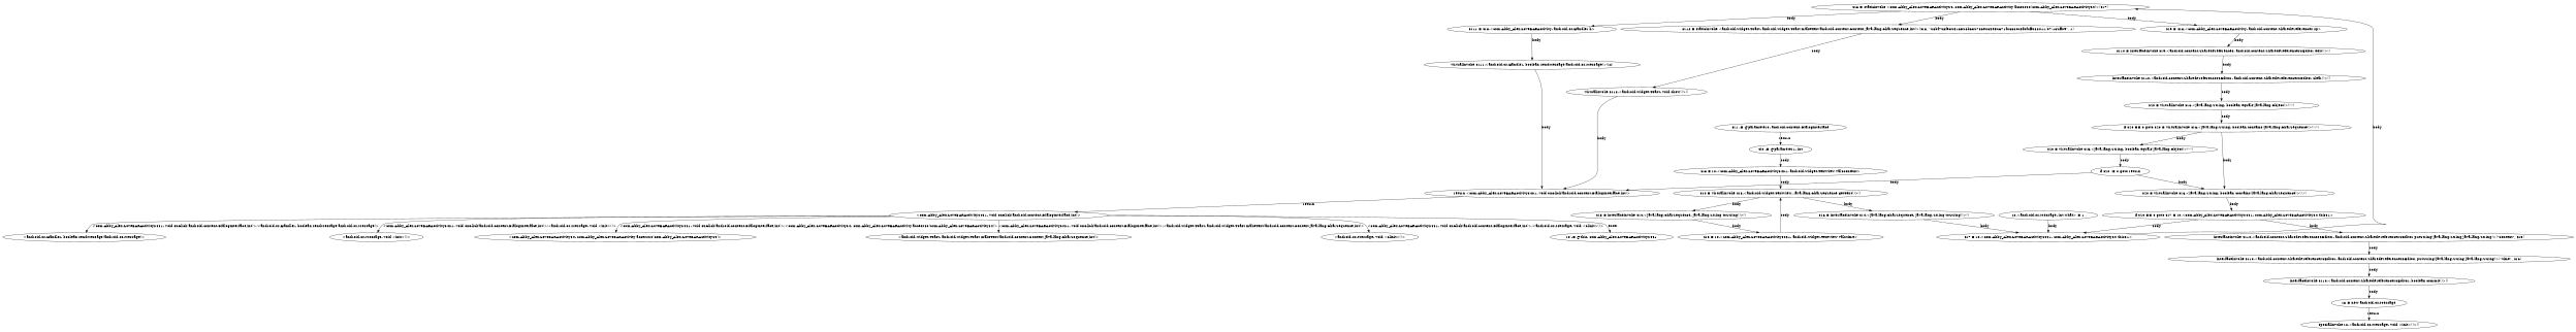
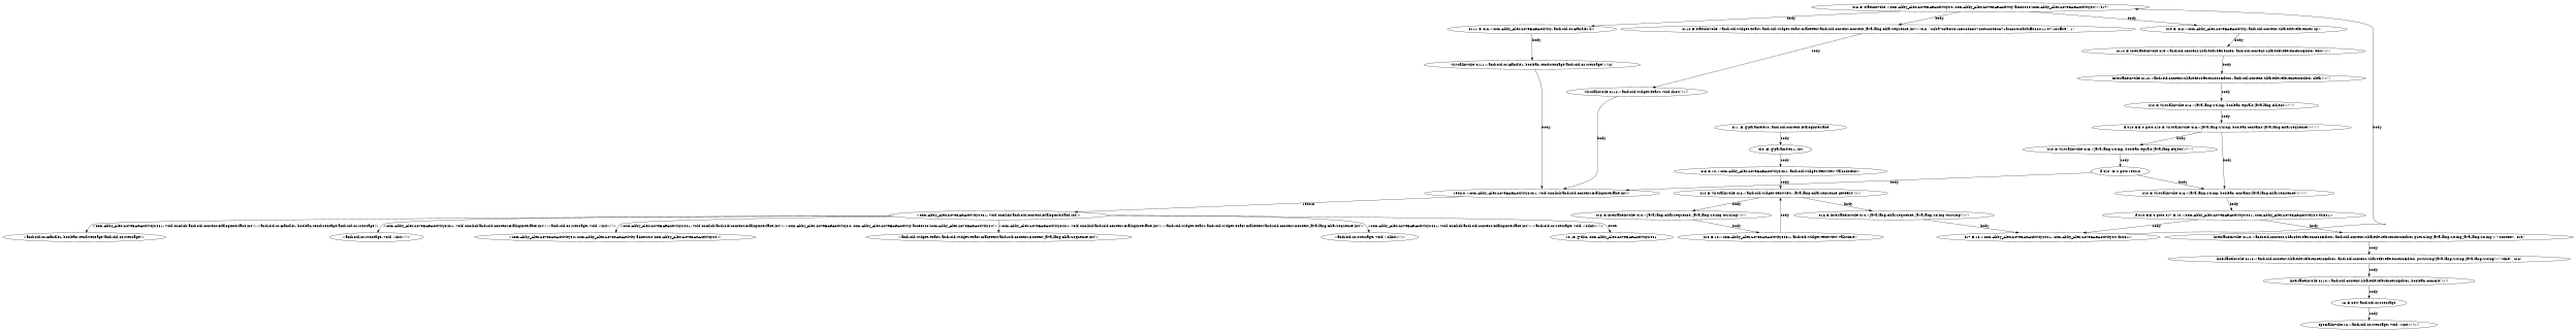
  digraph {
    "<com.Abby_Alex.LoveBARActivity$4$1: void onClick(android.content.DialogInterface,int)>"
    "<android.os.Message: void <clinit>()>"
    "r0 := @this: com.Abby_Alex.LoveBARActivity$4$1"
    "<android.os.Handler: boolean sendMessage(android.os.Message)>"
    "<android.os.Message: void <init>()>"
    "<com.Abby_Alex.LoveBARActivity$4: com.Abby_Alex.LoveBARActivity access$0(com.Abby_Alex.LoveBARActivity$4)>"
    "<android.widget.Toast: android.widget.Toast makeText(android.content.Context,java.lang.CharSequence,int)>"
    "$r1 := @parameter0: android.content.DialogInterface"
    "$i0 := @parameter1: int"
    "$r3 = r0.<com.Abby_Alex.LoveBARActivity$4$1: android.widget.TextView val$content>"
    "$r4 = virtualinvoke $r3.<android.widget.TextView: java.lang.CharSequence getText()>()"
    "$r5 = interfaceinvoke $r4.<java.lang.CharSequence: java.lang.String toString()>()"
    "$r6 = interfaceinvoke $r4.<java.lang.CharSequence: java.lang.String toString()>()"
    "$r3 = r0.<com.Abby_Alex.LoveBARActivity$4$1: android.widget.TextView val$time>"
    "$r7 = r0.<com.Abby_Alex.LoveBARActivity$4$1: com.Abby_Alex.LoveBARActivity$4 this$1>"
    "$r8 = staticinvoke <com.Abby_Alex.LoveBARActivity$4: com.Abby_Alex.LoveBARActivity access$0(com.Abby_Alex.LoveBARActivity$4)>($r7)"
    "$r9 = $r8.<com.Abby_Alex.LoveBARActivity: android.content.SharedPreferences sp>"
    "$r11 = $r8.<com.Abby_Alex.LoveBARActivity: android.os.Handler h>"
    "$r12 = staticinvoke <android.widget.Toast: android.widget.Toast makeText(android.content.Context,java.lang.CharSequence,int)>($r8, \"\u8bf7\u8f93\u5165\u6b63\u786e\u65e5\u671f\u683c\u5f0f\uff082011/07/16\uff09\", 1)"
    "$r10 = interfaceinvoke $r9.<android.content.SharedPreferences: android.content.SharedPreferences$Editor edit()>()"
    "virtualinvoke $r11.<android.os.Handler: boolean sendMessage(android.os.Message)>(r2)"
    "virtualinvoke $r12.<android.widget.Toast: void show()>()"
    "interfaceinvoke $r10.<android.content.SharedPreferences$Editor: android.content.SharedPreferences$Editor clear()>()"
    "$z0 = virtualinvoke $r6.<java.lang.String: boolean equals(java.lang.Object)>(\"\")"
    "if $z0 == 0 goto $z0 = virtualinvoke $r6.<java.lang.String: boolean contains(java.lang.CharSequence)>(\"/\")"
    "$z0 = virtualinvoke $r5.<java.lang.String: boolean equals(java.lang.Object)>(\"\")"
    "$z0 = virtualinvoke $r6.<java.lang.String: boolean contains(java.lang.CharSequence)>(\"/\")"
    "if $z0 != 0 goto return"
    "if $z0 == 0 goto $r7 = r0.<com.Abby_Alex.LoveBARActivity$4$1: com.Abby_Alex.LoveBARActivity$4 this$1>"
    "return <com.Abby_Alex.LoveBARActivity$4$1: void onClick(android.content.DialogInterface,int)>"
    "interfaceinvoke $r10.<android.content.SharedPreferences$Editor: android.content.SharedPreferences$Editor putString(java.lang.String,java.lang.String)>(\"content\", $r5)"
    "interfaceinvoke $r10.<android.content.SharedPreferences$Editor: android.content.SharedPreferences$Editor putString(java.lang.String,java.lang.String)>(\"time\", $r6)"
    "interfaceinvoke $r10.<android.content.SharedPreferences$Editor: boolean commit()>()"
    n34 [label="r8 = new android.os.Message"]
    "specialinvoke r2.<android.os.Message: void <init>()>()"
-   "r2.<android.os.Message: int what> = 1"
    "<com.Abby_Alex.LoveBARActivity$4$1: void onClick(android.content.DialogInterface,int)>" -> "<android.os.Message: void <clinit>()>" [label="<com.Abby_Alex.LoveBARActivity$4$1: void onClick(android.content.DialogInterface,int)>/<android.os.Message: void <clinit>()>"]
    "<com.Abby_Alex.LoveBARActivity$4$1: void onClick(android.content.DialogInterface,int)>" -> "r0 := @this: com.Abby_Alex.LoveBARActivity$4$1" [label=enter]
    "<com.Abby_Alex.LoveBARActivity$4$1: void onClick(android.content.DialogInterface,int)>" -> "<android.os.Handler: boolean sendMessage(android.os.Message)>" [label="<com.Abby_Alex.LoveBARActivity$4$1: void onClick(android.content.DialogInterface,int)>/<android.os.Handler: boolean sendMessage(android.os.Message)>"]
    "<com.Abby_Alex.LoveBARActivity$4$1: void onClick(android.content.DialogInterface,int)>" -> "<android.os.Message: void <init>()>" [label="<com.Abby_Alex.LoveBARActivity$4$1: void onClick(android.content.DialogInterface,int)>/<android.os.Message: void <init>()>"]
    "<com.Abby_Alex.LoveBARActivity$4$1: void onClick(android.content.DialogInterface,int)>" -> "<com.Abby_Alex.LoveBARActivity$4: com.Abby_Alex.LoveBARActivity access$0(com.Abby_Alex.LoveBARActivity$4)>" [label="<com.Abby_Alex.LoveBARActivity$4$1: void onClick(android.content.DialogInterface,int)>/<com.Abby_Alex.LoveBARActivity$4: com.Abby_Alex.LoveBARActivity access$0(com.Abby_Alex.LoveBARActivity$4)>"]
    "<com.Abby_Alex.LoveBARActivity$4$1: void onClick(android.content.DialogInterface,int)>" -> "<android.widget.Toast: android.widget.Toast makeText(android.content.Context,java.lang.CharSequence,int)>" [label="<com.Abby_Alex.LoveBARActivity$4$1: void onClick(android.content.DialogInterface,int)>/<android.widget.Toast: android.widget.Toast makeText(android.content.Context,java.lang.CharSequence,int)>"]
-   "$r1 := @parameter0: android.content.DialogInterface" -> "$i0 := @parameter1: int" [label=return]
+   "$r1 := @parameter0: android.content.DialogInterface" -> "$i0 := @parameter1: int" [label=body]
    "$i0 := @parameter1: int" -> "$r3 = r0.<com.Abby_Alex.LoveBARActivity$4$1: android.widget.TextView val$content>" [label=body]
    "$r3 = r0.<com.Abby_Alex.LoveBARActivity$4$1: android.widget.TextView val$content>" -> "$r4 = virtualinvoke $r3.<android.widget.TextView: java.lang.CharSequence getText()>()" [label=body]
    "$r4 = virtualinvoke $r3.<android.widget.TextView: java.lang.CharSequence getText()>()" -> "$r5 = interfaceinvoke $r4.<java.lang.CharSequence: java.lang.String toString()>()" [label=body]
    "$r4 = virtualinvoke $r3.<android.widget.TextView: java.lang.CharSequence getText()>()" -> "$r6 = interfaceinvoke $r4.<java.lang.CharSequence: java.lang.String toString()>()" [label=body]
    "$r5 = interfaceinvoke $r4.<java.lang.CharSequence: java.lang.String toString()>()" -> "$r3 = r0.<com.Abby_Alex.LoveBARActivity$4$1: android.widget.TextView val$time>" [label=body]
    "$r6 = interfaceinvoke $r4.<java.lang.CharSequence: java.lang.String toString()>()" -> "$r7 = r0.<com.Abby_Alex.LoveBARActivity$4$1: com.Abby_Alex.LoveBARActivity$4 this$1>" [label=body]
    "$r3 = r0.<com.Abby_Alex.LoveBARActivity$4$1: android.widget.TextView val$time>" -> "$r4 = virtualinvoke $r3.<android.widget.TextView: java.lang.CharSequence getText()>()" [label=body]
    "$r7 = r0.<com.Abby_Alex.LoveBARActivity$4$1: com.Abby_Alex.LoveBARActivity$4 this$1>" -> "$r8 = staticinvoke <com.Abby_Alex.LoveBARActivity$4: com.Abby_Alex.LoveBARActivity access$0(com.Abby_Alex.LoveBARActivity$4)>($r7)" [label=body]
    "$r8 = staticinvoke <com.Abby_Alex.LoveBARActivity$4: com.Abby_Alex.LoveBARActivity access$0(com.Abby_Alex.LoveBARActivity$4)>($r7)" -> "$r9 = $r8.<com.Abby_Alex.LoveBARActivity: android.content.SharedPreferences sp>" [label=body]
    "$r8 = staticinvoke <com.Abby_Alex.LoveBARActivity$4: com.Abby_Alex.LoveBARActivity access$0(com.Abby_Alex.LoveBARActivity$4)>($r7)" -> "$r11 = $r8.<com.Abby_Alex.LoveBARActivity: android.os.Handler h>" [label=body]
    "$r8 = staticinvoke <com.Abby_Alex.LoveBARActivity$4: com.Abby_Alex.LoveBARActivity access$0(com.Abby_Alex.LoveBARActivity$4)>($r7)" -> "$r12 = staticinvoke <android.widget.Toast: android.widget.Toast makeText(android.content.Context,java.lang.CharSequence,int)>($r8, \"\u8bf7\u8f93\u5165\u6b63\u786e\u65e5\u671f\u683c\u5f0f\uff082011/07/16\uff09\", 1)" [label=body]
    "$r9 = $r8.<com.Abby_Alex.LoveBARActivity: android.content.SharedPreferences sp>" -> "$r10 = interfaceinvoke $r9.<android.content.SharedPreferences: android.content.SharedPreferences$Editor edit()>()" [label=body]
    "$r11 = $r8.<com.Abby_Alex.LoveBARActivity: android.os.Handler h>" -> "virtualinvoke $r11.<android.os.Handler: boolean sendMessage(android.os.Message)>(r2)" [label=body]
    "$r12 = staticinvoke <android.widget.Toast: android.widget.Toast makeText(android.content.Context,java.lang.CharSequence,int)>($r8, \"\u8bf7\u8f93\u5165\u6b63\u786e\u65e5\u671f\u683c\u5f0f\uff082011/07/16\uff09\", 1)" -> "virtualinvoke $r12.<android.widget.Toast: void show()>()" [label=body]
    "$r10 = interfaceinvoke $r9.<android.content.SharedPreferences: android.content.SharedPreferences$Editor edit()>()" -> "interfaceinvoke $r10.<android.content.SharedPreferences$Editor: android.content.SharedPreferences$Editor clear()>()" [label=body]
    "virtualinvoke $r11.<android.os.Handler: boolean sendMessage(android.os.Message)>(r2)" -> "return <com.Abby_Alex.LoveBARActivity$4$1: void onClick(android.content.DialogInterface,int)>" [label=body]
    "virtualinvoke $r12.<android.widget.Toast: void show()>()" -> "return <com.Abby_Alex.LoveBARActivity$4$1: void onClick(android.content.DialogInterface,int)>" [label=body]
    "interfaceinvoke $r10.<android.content.SharedPreferences$Editor: android.content.SharedPreferences$Editor clear()>()" -> "$z0 = virtualinvoke $r6.<java.lang.String: boolean equals(java.lang.Object)>(\"\")" [label=body]
    "$z0 = virtualinvoke $r6.<java.lang.String: boolean equals(java.lang.Object)>(\"\")" -> "if $z0 == 0 goto $z0 = virtualinvoke $r6.<java.lang.String: boolean contains(java.lang.CharSequence)>(\"/\")" [label=body]
    "if $z0 == 0 goto $z0 = virtualinvoke $r6.<java.lang.String: boolean contains(java.lang.CharSequence)>(\"/\")" -> "$z0 = virtualinvoke $r5.<java.lang.String: boolean equals(java.lang.Object)>(\"\")" [label=body]
    "if $z0 == 0 goto $z0 = virtualinvoke $r6.<java.lang.String: boolean contains(java.lang.CharSequence)>(\"/\")" -> "$z0 = virtualinvoke $r6.<java.lang.String: boolean contains(java.lang.CharSequence)>(\"/\")" [label=body]
    "$z0 = virtualinvoke $r5.<java.lang.String: boolean equals(java.lang.Object)>(\"\")" -> "if $z0 != 0 goto return" [label=body]
    "$z0 = virtualinvoke $r6.<java.lang.String: boolean contains(java.lang.CharSequence)>(\"/\")" -> "if $z0 == 0 goto $r7 = r0.<com.Abby_Alex.LoveBARActivity$4$1: com.Abby_Alex.LoveBARActivity$4 this$1>" [label=body]
    "if $z0 != 0 goto return" -> "$z0 = virtualinvoke $r6.<java.lang.String: boolean contains(java.lang.CharSequence)>(\"/\")" [label=body]
    "if $z0 != 0 goto return" -> "return <com.Abby_Alex.LoveBARActivity$4$1: void onClick(android.content.DialogInterface,int)>" [label=body]
    "if $z0 == 0 goto $r7 = r0.<com.Abby_Alex.LoveBARActivity$4$1: com.Abby_Alex.LoveBARActivity$4 this$1>" -> "$r7 = r0.<com.Abby_Alex.LoveBARActivity$4$1: com.Abby_Alex.LoveBARActivity$4 this$1>" [label=body]
    "if $z0 == 0 goto $r7 = r0.<com.Abby_Alex.LoveBARActivity$4$1: com.Abby_Alex.LoveBARActivity$4 this$1>" -> "interfaceinvoke $r10.<android.content.SharedPreferences$Editor: android.content.SharedPreferences$Editor putString(java.lang.String,java.lang.String)>(\"content\", $r5)" [label=body]
    "return <com.Abby_Alex.LoveBARActivity$4$1: void onClick(android.content.DialogInterface,int)>" -> "<com.Abby_Alex.LoveBARActivity$4$1: void onClick(android.content.DialogInterface,int)>" [label=return]
    "interfaceinvoke $r10.<android.content.SharedPreferences$Editor: android.content.SharedPreferences$Editor putString(java.lang.String,java.lang.String)>(\"content\", $r5)" -> "interfaceinvoke $r10.<android.content.SharedPreferences$Editor: android.content.SharedPreferences$Editor putString(java.lang.String,java.lang.String)>(\"time\", $r6)" [label=body]
    "interfaceinvoke $r10.<android.content.SharedPreferences$Editor: android.content.SharedPreferences$Editor putString(java.lang.String,java.lang.String)>(\"time\", $r6)" -> "interfaceinvoke $r10.<android.content.SharedPreferences$Editor: boolean commit()>()" [label=body]
    "interfaceinvoke $r10.<android.content.SharedPreferences$Editor: boolean commit()>()" -> n34 [label=body]
-   n34 -> "specialinvoke r2.<android.os.Message: void <init>()>()" [label=return]
-   "r2.<android.os.Message: int what> = 1" -> "$r7 = r0.<com.Abby_Alex.LoveBARActivity$4$1: com.Abby_Alex.LoveBARActivity$4 this$1>" [label=body]
+   n34 -> "specialinvoke r2.<android.os.Message: void <init>()>()" [label=body]
  }
